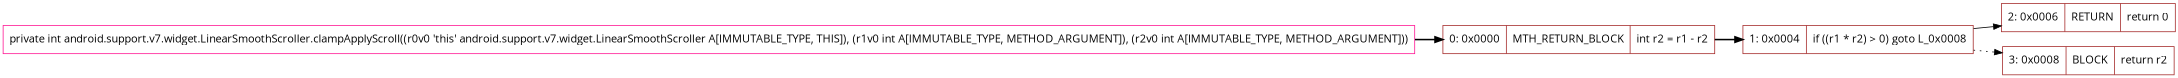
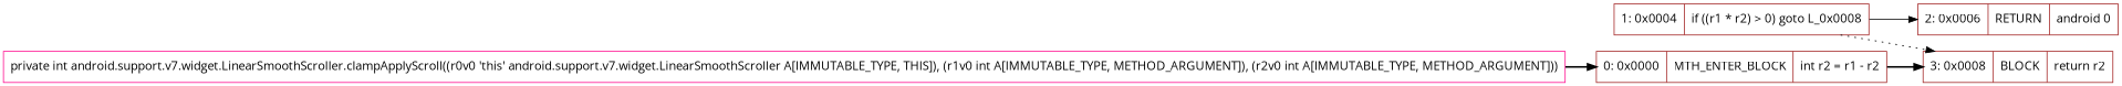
  digraph {
    fontname="Open Sans"
    rankdir=LR
    node [color=brown fontname="Open Sans" shape=record]
    edge [fontname="Open Sans" style=bold]
-   n1 [label="{0\:\ 0x0000|MTH_RETURN_BLOCK\l|int r2 = r1 \- r2\l}"]
+   n1 [label="{0\:\ 0x0000|MTH_ENTER_BLOCK\l|int r2 = r1 \- r2\l}"]
    n2 [label="{1\:\ 0x0004|if ((r1 * r2) \> 0) goto L_0x0008\l}"]
-   n3 [label="{2\:\ 0x0006|RETURN\l|return 0\l}"]
+   n3 [label="{2\:\ 0x0006|RETURN\l|android 0\l}"]
    n4 [label="{3\:\ 0x0008|BLOCK\l|return r2\l}"]
    n5 [color=deeppink label="{private int android.support.v7.widget.LinearSmoothScroller.clampApplyScroll((r0v0 'this' android.support.v7.widget.LinearSmoothScroller A[IMMUTABLE_TYPE, THIS]), (r1v0 int A[IMMUTABLE_TYPE, METHOD_ARGUMENT]), (r2v0 int A[IMMUTABLE_TYPE, METHOD_ARGUMENT])) }"]
-   n1 -> n2
+   n1 -> n4
    n2 -> n3 [style=solid]
    n2 -> n4 [style=dotted]
    n5 -> n1
  }
